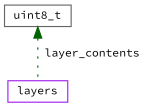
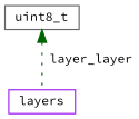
  digraph {
    fontname="Source Code Pro"
    node [fillcolor=white fontname="Source Code Pro" fontsize=10 shape=record style=filled]
    n1 [color=purple fontcolor=black height=0.2 label=layers width=0.4]
    n2 [color=gray40 height=0.2 label=uint8_t width=0.4]
-   n2 -> n1 [color=darkgreen dir=back fontname="Source Code Pro" fontsize=10 label=" layer_contents" labelfontname=Helvetica labelfontsize=10 style=dotted]
+   n2 -> n1 [color=darkgreen dir=back fontname="Source Code Pro" fontsize=10 label=" layer_layer" labelfontname=Helvetica labelfontsize=10 style=dotted]
  }
